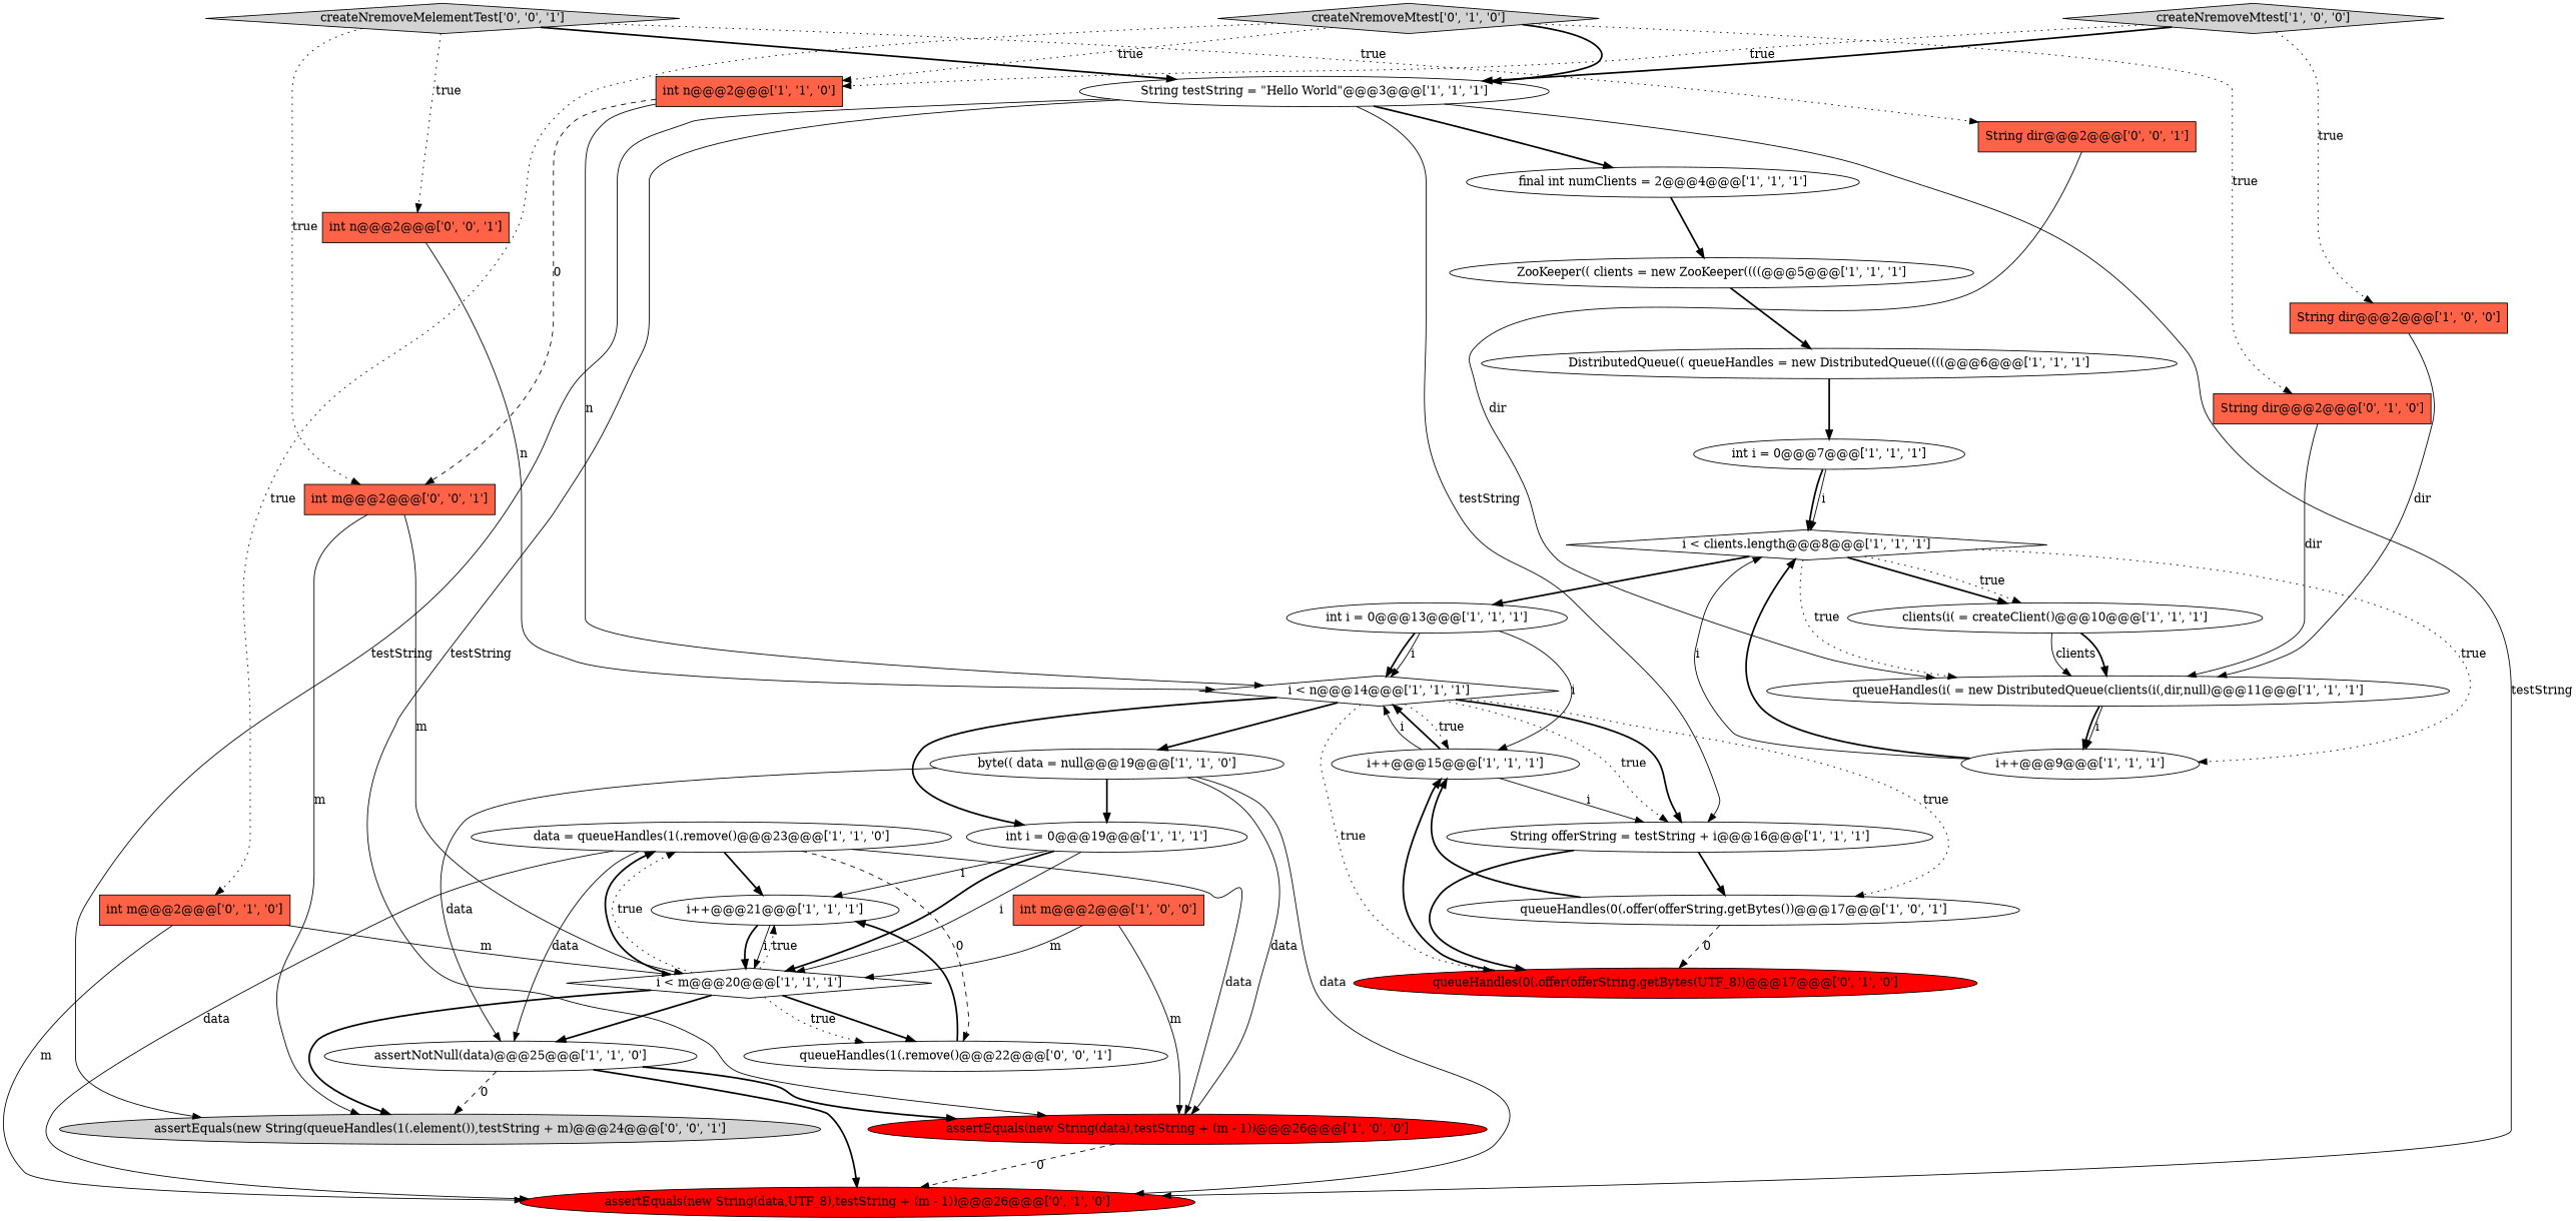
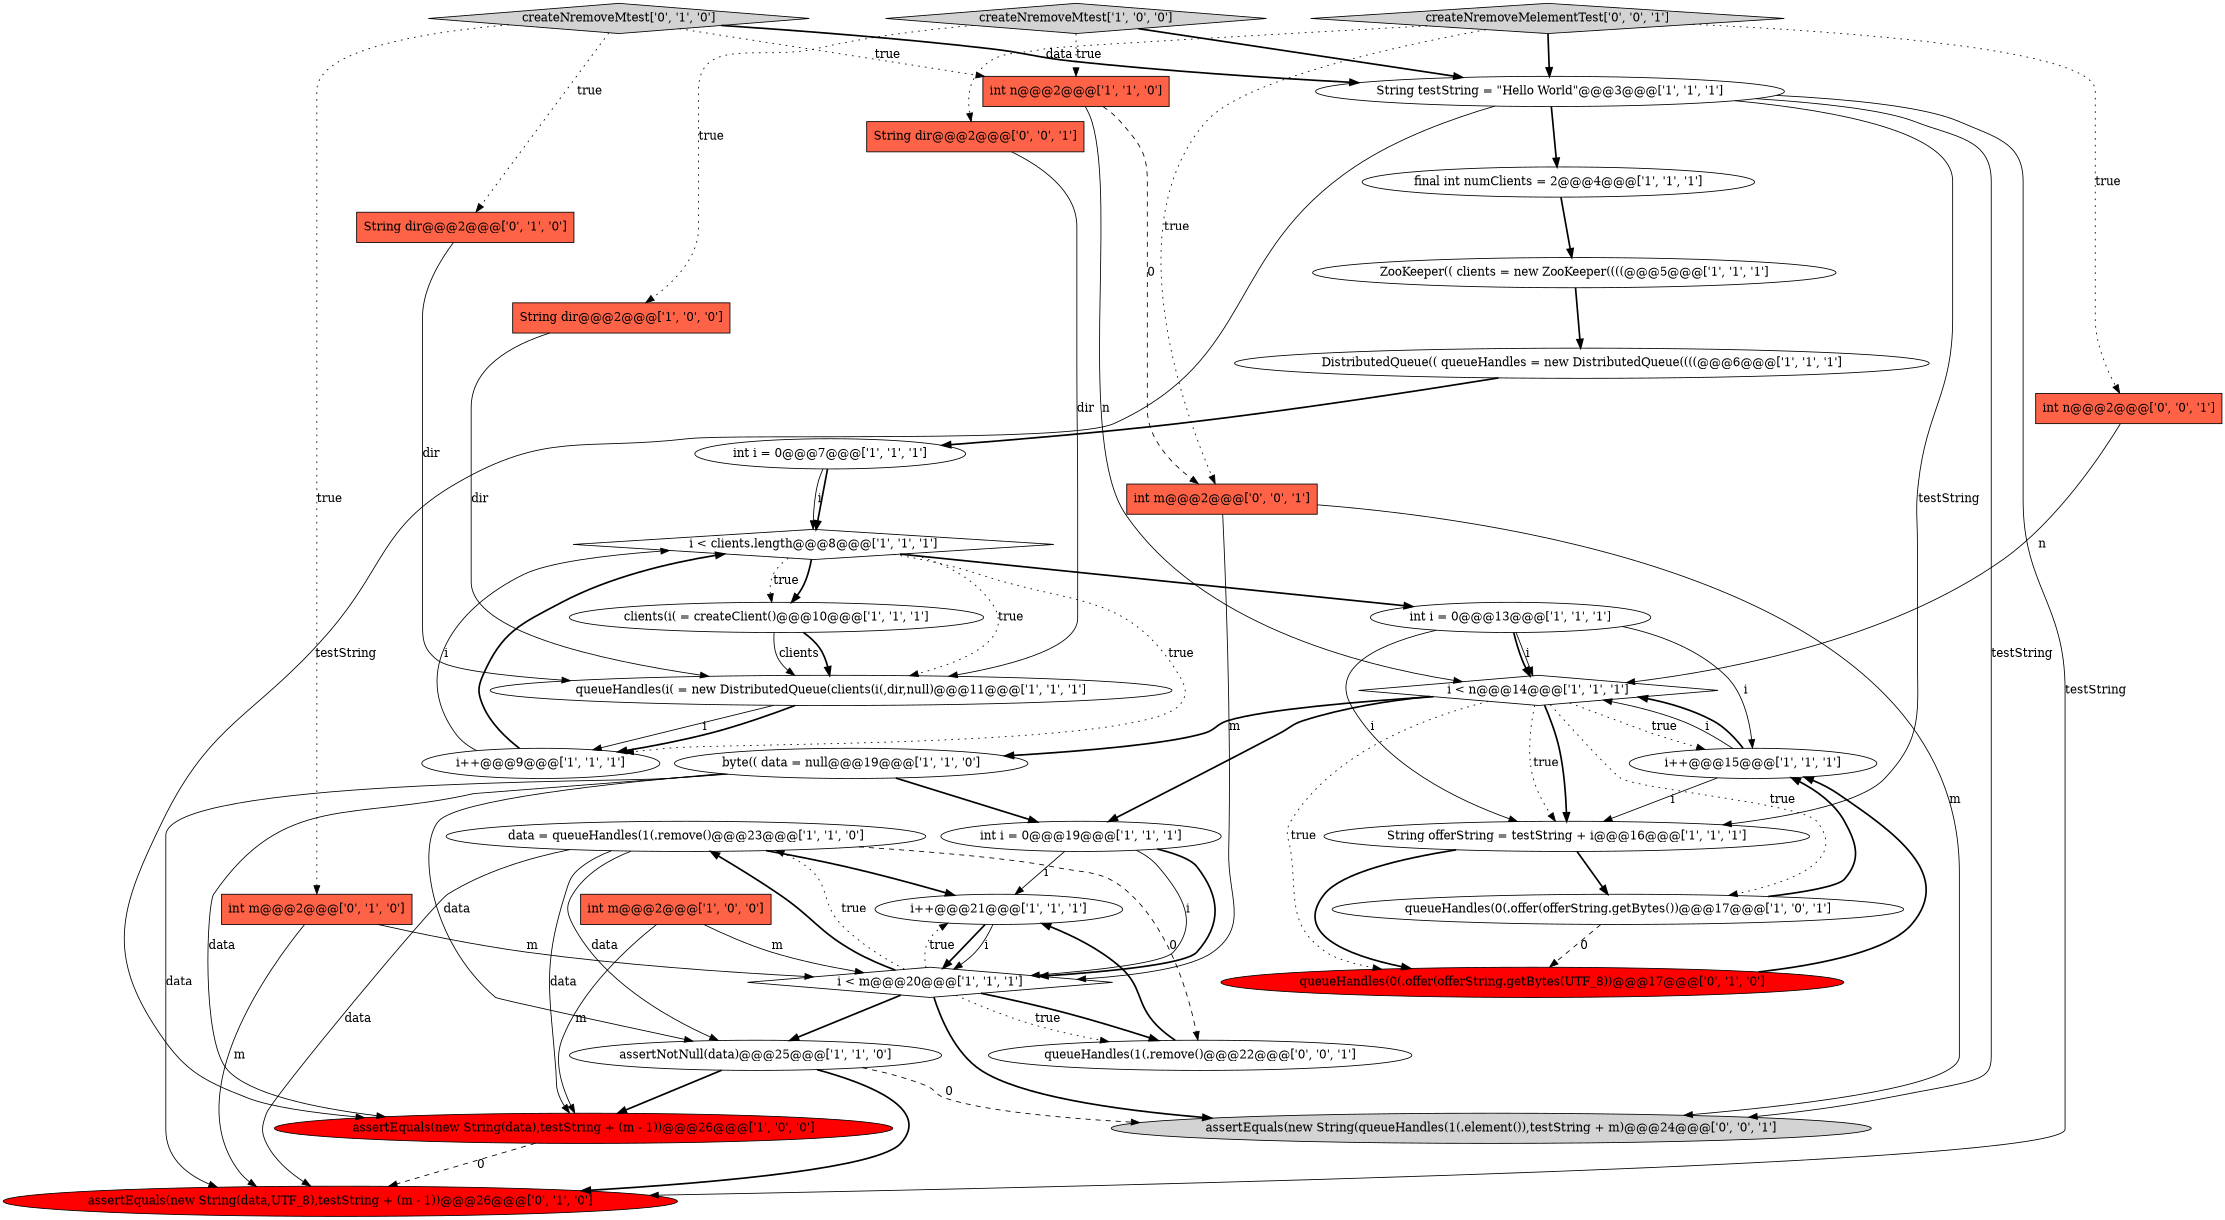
  digraph {
    node [fillcolor=white shape=ellipse style=filled]
    edge [style=solid]
    n1 [label="data = queueHandles(1(.remove()@@@23@@@['1', '1', '0']"]
    n2 [fillcolor=red label="assertEquals(new String(data,UTF_8),testString + (m - 1))@@@26@@@['0', '1', '0']"]
    n3 [fillcolor=red label="assertEquals(new String(data),testString + (m - 1))@@@26@@@['1', '0', '0']"]
    n4 [label="assertNotNull(data)@@@25@@@['1', '1', '0']"]
    n5 [label="i++@@@21@@@['1', '1', '1']"]
    n6 [label="queueHandles(1(.remove()@@@22@@@['0', '0', '1']"]
    n7 [fillcolor=lightgray label="assertEquals(new String(queueHandles(1(.element()),testString + m)@@@24@@@['0', '0', '1']"]
    n8 [label="i < m@@@20@@@['1', '1', '1']" shape=diamond]
    n9 [label="i++@@@15@@@['1', '1', '1']"]
    n10 [label="String offerString = testString + i@@@16@@@['1', '1', '1']"]
    n11 [label="i < n@@@14@@@['1', '1', '1']" shape=diamond]
    n12 [label="queueHandles(0(.offer(offerString.getBytes())@@@17@@@['1', '0', '1']"]
    n13 [fillcolor=red label="queueHandles(0(.offer(offerString.getBytes(UTF_8))@@@17@@@['0', '1', '0']"]
    n14 [label="int i = 0@@@19@@@['1', '1', '1']"]
    n15 [label="byte(( data = null@@@19@@@['1', '1', '0']"]
    n16 [label="int i = 0@@@13@@@['1', '1', '1']"]
    n17 [label="i++@@@9@@@['1', '1', '1']"]
    n18 [label="i < clients.length@@@8@@@['1', '1', '1']" shape=diamond]
    n19 [label="queueHandles(i( = new DistributedQueue(clients(i(,dir,null)@@@11@@@['1', '1', '1']"]
    n20 [label="clients(i( = createClient()@@@10@@@['1', '1', '1']"]
    n21 [fillcolor=lightgray label="createNremoveMelementTest['0', '0', '1']" shape=diamond]
    n22 [label="String testString = \"Hello World\"@@@3@@@['1', '1', '1']"]
    n23 [fillcolor=tomato label="int n@@@2@@@['0', '0', '1']" shape=box]
    n24 [fillcolor=tomato label="String dir@@@2@@@['0', '0', '1']" shape=box]
    n25 [fillcolor=tomato label="int m@@@2@@@['0', '0', '1']" shape=box]
    n26 [label="final int numClients = 2@@@4@@@['1', '1', '1']"]
    n27 [fillcolor=tomato label="int n@@@2@@@['1', '1', '0']" shape=box]
    n28 [fillcolor=tomato label="int m@@@2@@@['0', '1', '0']" shape=box]
    n29 [fillcolor=tomato label="String dir@@@2@@@['0', '1', '0']" shape=box]
    n30 [fillcolor=lightgray label="createNremoveMtest['1', '0', '0']" shape=diamond]
    n31 [fillcolor=tomato label="String dir@@@2@@@['1', '0', '0']" shape=box]
    n32 [fillcolor=tomato label="int m@@@2@@@['1', '0', '0']" shape=box]
    n33 [label="ZooKeeper(( clients = new ZooKeeper((((@@@5@@@['1', '1', '1']"]
    n34 [label="DistributedQueue(( queueHandles = new DistributedQueue((((@@@6@@@['1', '1', '1']"]
    n35 [fillcolor=lightgray label="createNremoveMtest['0', '1', '0']" shape=diamond]
    n36 [label="int i = 0@@@7@@@['1', '1', '1']"]
    n1 -> n2 [label=data]
    n1 -> n3 [label=data]
    n1 -> n4 [label=data]
    n1 -> n5 [style=bold]
    n1 -> n6 [label=0 style=dashed]
    n3 -> n2 [label=0 style=dashed]
    n4 -> n2 [style=bold]
    n4 -> n3 [style=bold]
    n4 -> n7 [label=0 style=dashed]
    n5 -> n8 [style=bold]
    n5 -> n8 [label=i]
    n6 -> n5 [style=bold]
    n8 -> n1 [label=true style=dotted]
    n8 -> n1 [style=bold]
    n8 -> n4 [style=bold]
    n8 -> n5 [label=true style=dotted]
    n8 -> n6 [style=bold]
    n8 -> n6 [label=true style=dotted]
    n8 -> n7 [style=bold]
    n9 -> n10 [label=i]
    n9 -> n11 [label=i]
    n9 -> n11 [style=bold]
    n10 -> n12 [style=bold]
    n10 -> n13 [style=bold]
    n11 -> n9 [label=true style=dotted]
    n11 -> n10 [label=true style=dotted]
    n11 -> n10 [style=bold]
    n11 -> n12 [label=true style=dotted]
    n11 -> n13 [label=true style=dotted]
    n11 -> n14 [style=bold]
    n11 -> n15 [style=bold]
    n12 -> n9 [style=bold]
    n12 -> n13 [label=0 style=dashed]
    n13 -> n9 [style=bold]
    n14 -> n5 [label=i]
    n14 -> n8 [style=bold]
    n14 -> n8 [label=i]
    n15 -> n2 [label=data]
    n15 -> n3 [label=data]
    n15 -> n4 [label=data]
    n15 -> n14 [style=bold]
    n16 -> n9 [label=i]
+   n16 -> n10 [label=i]
    n16 -> n11 [style=bold]
    n16 -> n11 [label=i]
    n17 -> n18 [label=i]
    n17 -> n18 [style=bold]
    n18 -> n16 [style=bold]
    n18 -> n17 [label=true style=dotted]
    n18 -> n19 [label=true style=dotted]
    n18 -> n20 [style=bold]
    n18 -> n20 [label=true style=dotted]
    n19 -> n17 [label=i]
    n19 -> n17 [style=bold]
    n20 -> n19 [label=clients]
    n20 -> n19 [style=bold]
    n21 -> n22 [style=bold]
    n21 -> n23 [label=true style=dotted]
-   n21 -> n24 [label=true style=dotted]
+   n21 -> n24 [label=data style=dotted]
    n21 -> n25 [label=true style=dotted]
    n22 -> n2 [label=testString]
    n22 -> n3 [label=testString]
    n22 -> n7 [label=testString]
    n22 -> n10 [label=testString]
    n22 -> n26 [style=bold]
    n23 -> n11 [label=n]
    n24 -> n19 [label=dir]
    n25 -> n7 [label=m]
    n25 -> n8 [label=m]
    n26 -> n33 [style=bold]
    n27 -> n11 [label=n]
    n27 -> n25 [label=0 style=dashed]
    n28 -> n2 [label=m]
    n28 -> n8 [label=m]
    n29 -> n19 [label=dir]
    n30 -> n22 [style=bold]
    n30 -> n27 [label=true style=dotted]
    n30 -> n31 [label=true style=dotted]
    n31 -> n19 [label=dir]
    n32 -> n3 [label=m]
    n32 -> n8 [label=m]
    n33 -> n34 [style=bold]
    n34 -> n36 [style=bold]
    n35 -> n22 [style=bold]
    n35 -> n27 [label=true style=dotted]
    n35 -> n28 [label=true style=dotted]
    n35 -> n29 [label=true style=dotted]
    n36 -> n18 [label=i]
    n36 -> n18 [style=bold]
  }
